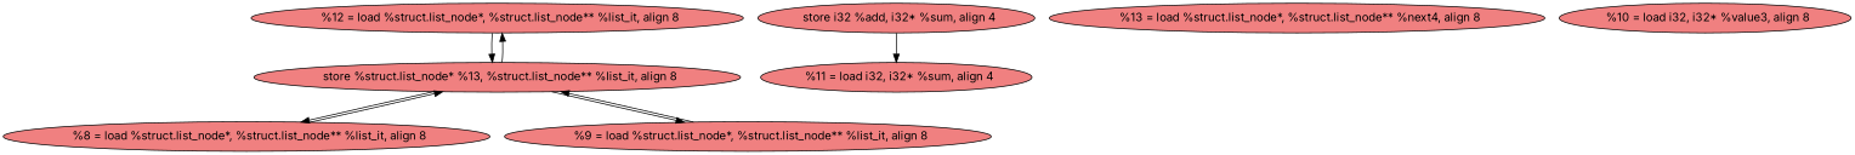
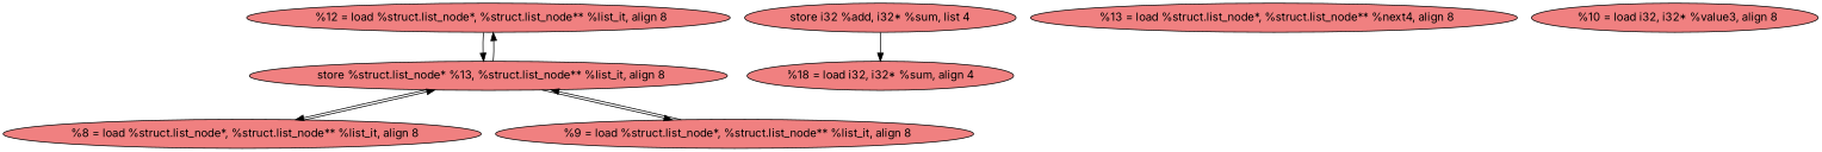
  digraph {
    fontname=Inter
    node [fillcolor=lightcoral fontname=Inter shape=ellipse style=filled]
    edge [fontname=Inter]
    n1 [label="  %12 = load %struct.list_node*, %struct.list_node** %list_it, align 8"]
    n2 [label="  store %struct.list_node* %13, %struct.list_node** %list_it, align 8"]
    n3 [label="  %8 = load %struct.list_node*, %struct.list_node** %list_it, align 8"]
    n4 [label="  %9 = load %struct.list_node*, %struct.list_node** %list_it, align 8"]
-   n5 [label="  store i32 %add, i32* %sum, align 4"]
-   n6 [label="  %11 = load i32, i32* %sum, align 4"]
+   n5 [label="store i32 %add, i32* %sum, list 4"]
+   n6 [label="%18 = load i32, i32* %sum, align 4"]
    n7 [label="  %13 = load %struct.list_node*, %struct.list_node** %next4, align 8"]
    n8 [label="  %10 = load i32, i32* %value3, align 8"]
    n1 -> n2
    n2 -> n1
    n2 -> n3
    n2 -> n4
    n3 -> n2
    n4 -> n2
    n5 -> n6
  }
